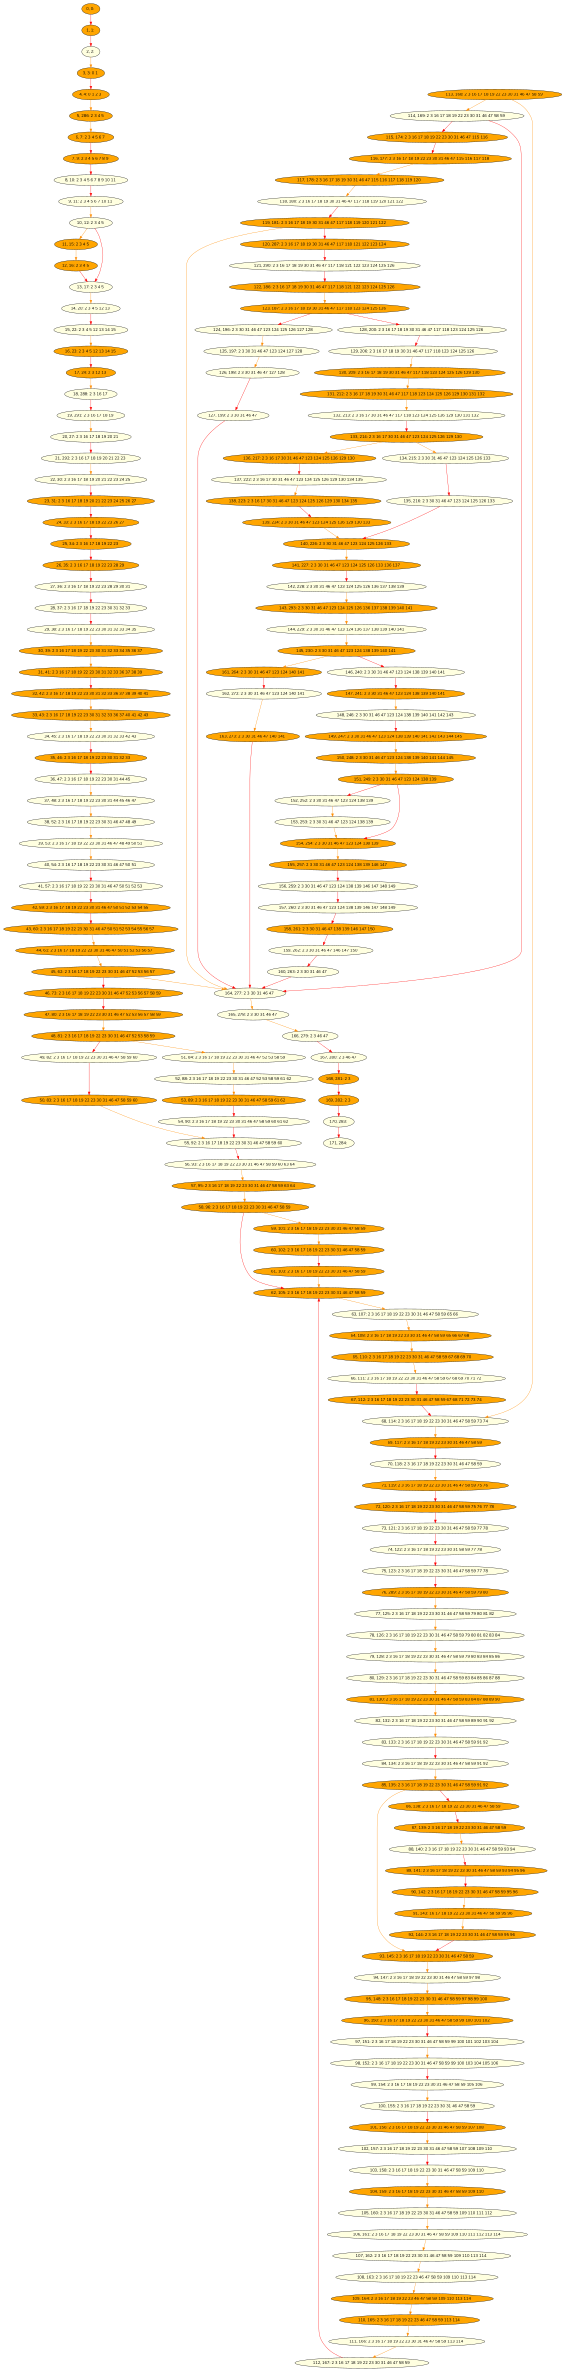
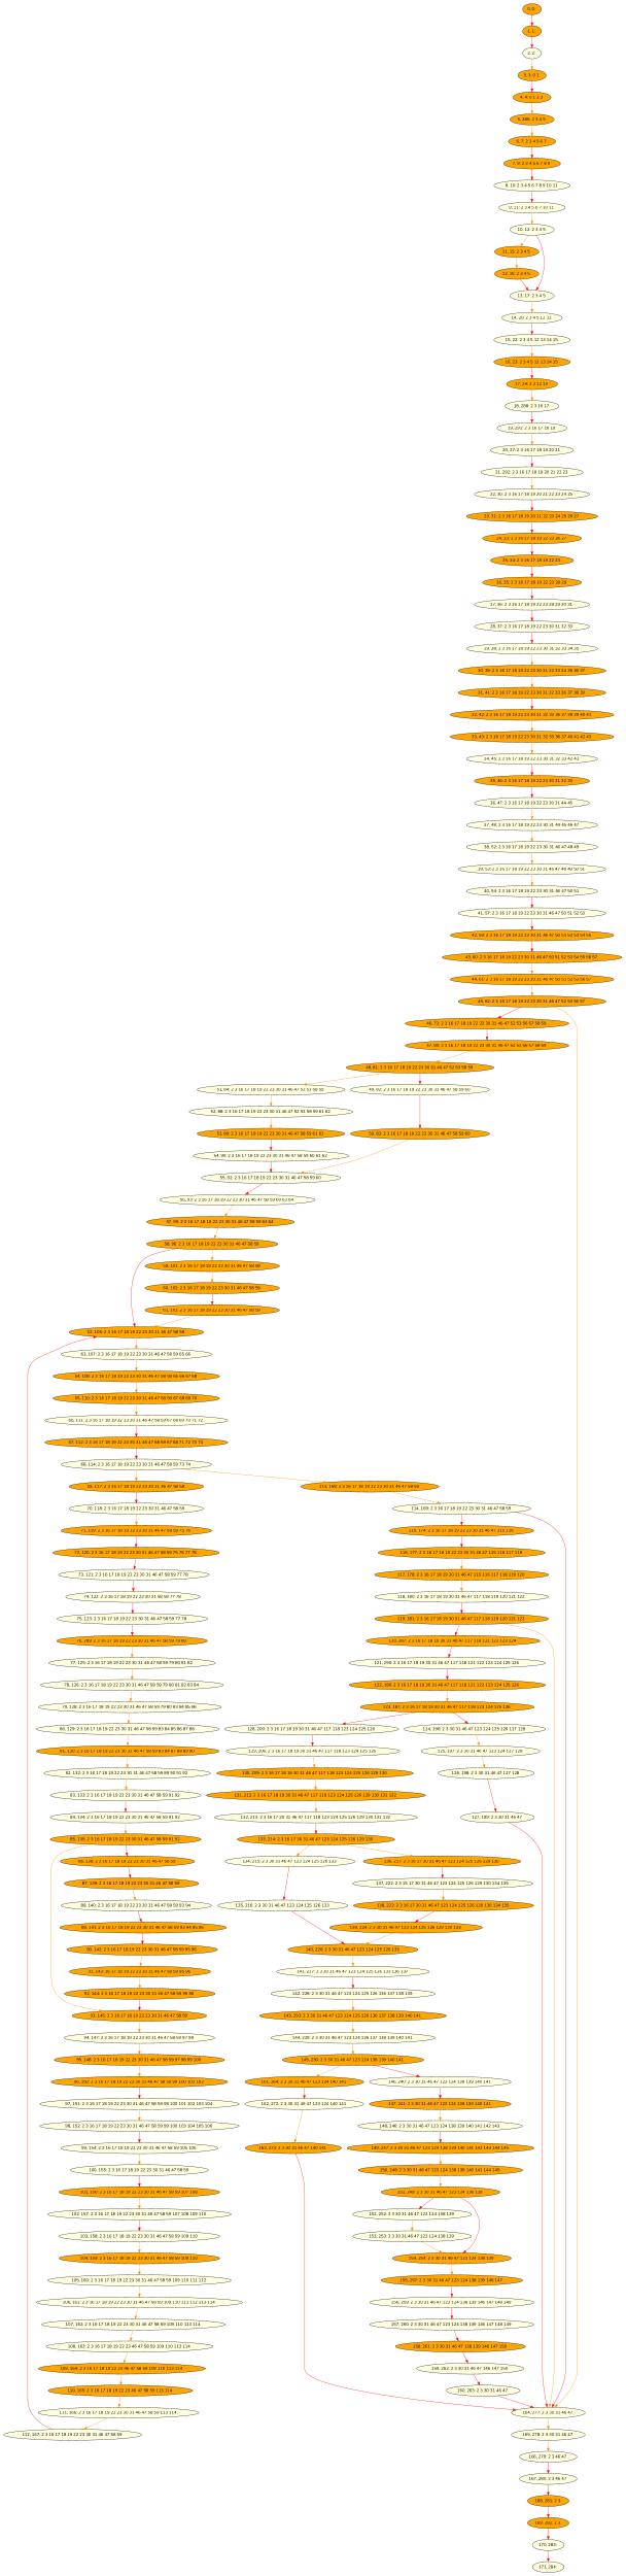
  digraph {
    fontname=Nunito
    node [fillcolor=lightyellow fontname=Nunito style=filled]
    edge [color=darkorange fontname=Nunito]
    n1 [fillcolor=orange label="0, 0: "]
    n2 [fillcolor=orange label="1, 1: "]
    n3 [label="2, 2: "]
    n4 [fillcolor=orange label="3, 3: 0 1 "]
    n5 [fillcolor=orange label="4, 4: 0 1 2 3 "]
    n6 [fillcolor=orange label="5, 286: 2 3 4 5 "]
    n7 [fillcolor=orange label="6, 7: 2 3 4 5 6 7 "]
    n8 [fillcolor=orange label="7, 9: 2 3 4 5 6 7 8 9 "]
    n9 [label="8, 10: 2 3 4 5 6 7 8 9 10 11 "]
    n10 [label="9, 11: 2 3 4 5 6 7 10 11 "]
    n11 [label="10, 12: 2 3 4 5 "]
    n12 [fillcolor=orange label="11, 15: 2 3 4 5 "]
    n13 [label="13, 17: 2 3 4 5 "]
    n14 [fillcolor=orange label="12, 16: 2 3 4 5 "]
    n15 [label="14, 20: 2 3 4 5 12 13 "]
    n16 [label="15, 22: 2 3 4 5 12 13 14 15 "]
    n17 [fillcolor=orange label="16, 23: 2 3 4 5 12 13 14 15 "]
    n18 [fillcolor=orange label="17, 24: 2 3 12 13 "]
    n19 [label="18, 288: 2 3 16 17 "]
    n20 [label="19, 291: 2 3 16 17 18 19 "]
    n21 [label="20, 27: 2 3 16 17 18 19 20 21 "]
    n22 [label="21, 292: 2 3 16 17 18 19 20 21 22 23 "]
    n23 [label="22, 30: 2 3 16 17 18 19 20 21 22 23 24 25 "]
    n24 [fillcolor=orange label="23, 31: 2 3 16 17 18 19 20 21 22 23 24 25 26 27 "]
    n25 [fillcolor=orange label="24, 33: 2 3 16 17 18 19 22 23 26 27 "]
    n26 [fillcolor=orange label="25, 34: 2 3 16 17 18 19 22 23 "]
    n27 [fillcolor=orange label="26, 35: 2 3 16 17 18 19 22 23 28 29 "]
    n28 [label="27, 36: 2 3 16 17 18 19 22 23 28 29 30 31 "]
    n29 [label="28, 37: 2 3 16 17 18 19 22 23 30 31 32 33 "]
    n30 [label="29, 38: 2 3 16 17 18 19 22 23 30 31 32 33 34 35 "]
    n31 [fillcolor=orange label="30, 39: 2 3 16 17 18 19 22 23 30 31 32 33 34 35 36 37 "]
    n32 [fillcolor=orange label="31, 41: 2 3 16 17 18 19 22 23 30 31 32 33 36 37 38 39 "]
    n33 [fillcolor=orange label="32, 42: 2 3 16 17 18 19 22 23 30 31 32 33 36 37 38 39 40 41 "]
    n34 [fillcolor=orange label="33, 43: 2 3 16 17 18 19 22 23 30 31 32 33 36 37 40 41 42 43 "]
    n35 [label="34, 45: 2 3 16 17 18 19 22 23 30 31 32 33 42 43 "]
    n36 [fillcolor=orange label="35, 46: 2 3 16 17 18 19 22 23 30 31 32 33 "]
    n37 [label="36, 47: 2 3 16 17 18 19 22 23 30 31 44 45 "]
    n38 [label="37, 48: 2 3 16 17 18 19 22 23 30 31 44 45 46 47 "]
    n39 [label="38, 52: 2 3 16 17 18 19 22 23 30 31 46 47 48 49 "]
    n40 [label="39, 53: 2 3 16 17 18 19 22 23 30 31 46 47 48 49 50 51 "]
    n41 [label="40, 54: 2 3 16 17 18 19 22 23 30 31 46 47 50 51 "]
    n42 [label="41, 57: 2 3 16 17 18 19 22 23 30 31 46 47 50 51 52 53 "]
    n43 [fillcolor=orange label="42, 59: 2 3 16 17 18 19 22 23 30 31 46 47 50 51 52 53 54 55 "]
    n44 [fillcolor=orange label="43, 60: 2 3 16 17 18 19 22 23 30 31 46 47 50 51 52 53 54 55 56 57 "]
    n45 [fillcolor=orange label="44, 61: 2 3 16 17 18 19 22 23 30 31 46 47 50 51 52 53 56 57 "]
    n46 [fillcolor=orange label="45, 62: 2 3 16 17 18 19 22 23 30 31 46 47 52 53 56 57 "]
    n47 [fillcolor=orange label="46, 73: 2 3 16 17 18 19 22 23 30 31 46 47 52 53 56 57 58 59 "]
    n48 [label="164, 277: 2 3 30 31 46 47 "]
    n49 [fillcolor=orange label="47, 80: 2 3 16 17 18 19 22 23 30 31 46 47 52 53 56 57 58 59 "]
    n50 [label="165, 278: 2 3 30 31 46 47 "]
    n51 [fillcolor=orange label="48, 81: 2 3 16 17 18 19 22 23 30 31 46 47 52 53 58 59 "]
    n52 [label="49, 82: 2 3 16 17 18 19 22 23 30 31 46 47 58 59 60 "]
    n53 [label="51, 84: 2 3 16 17 18 19 22 23 30 31 46 47 52 53 58 59 "]
    n54 [fillcolor=orange label="50, 83: 2 3 16 17 18 19 22 23 30 31 46 47 58 59 60 "]
    n55 [label="52, 88: 2 3 16 17 18 19 22 23 30 31 46 47 52 53 58 59 61 62 "]
    n56 [label="55, 92: 2 3 16 17 18 19 22 23 30 31 46 47 58 59 60 "]
    n57 [label="56, 93: 2 3 16 17 18 19 22 23 30 31 46 47 58 59 60 63 64 "]
    n58 [fillcolor=orange label="53, 89: 2 3 16 17 18 19 22 23 30 31 46 47 58 59 61 62 "]
    n59 [label="54, 90: 2 3 16 17 18 19 22 23 30 31 46 47 58 59 60 61 62 "]
    n60 [fillcolor=orange label="57, 95: 2 3 16 17 18 19 22 23 30 31 46 47 58 59 63 64 "]
    n61 [fillcolor=orange label="58, 96: 2 3 16 17 18 19 22 23 30 31 46 47 58 59 "]
    n62 [fillcolor=orange label="59, 101: 2 3 16 17 18 19 22 23 30 31 46 47 58 59 "]
    n63 [fillcolor=orange label="62, 105: 2 3 16 17 18 19 22 23 30 31 46 47 58 59 "]
    n64 [fillcolor=orange label="60, 102: 2 3 16 17 18 19 22 23 30 31 46 47 58 59 "]
    n65 [label="63, 107: 2 3 16 17 18 19 22 23 30 31 46 47 58 59 65 66 "]
    n66 [fillcolor=orange label="61, 103: 2 3 16 17 18 19 22 23 30 31 46 47 58 59 "]
    n67 [fillcolor=orange label="64, 108: 2 3 16 17 18 19 22 23 30 31 46 47 58 59 65 66 67 68 "]
    n68 [fillcolor=orange label="65, 110: 2 3 16 17 18 19 22 23 30 31 46 47 58 59 67 68 69 70 "]
    n69 [label="66, 111: 2 3 16 17 18 19 22 23 30 31 46 47 58 59 67 68 69 70 71 72 "]
    n70 [fillcolor=orange label="67, 112: 2 3 16 17 18 19 22 23 30 31 46 47 58 59 67 68 71 72 73 74 "]
    n71 [label="68, 114: 2 3 16 17 18 19 22 23 30 31 46 47 58 59 73 74 "]
    n72 [fillcolor=orange label="69, 117: 2 3 16 17 18 19 22 23 30 31 46 47 58 59 "]
    n73 [fillcolor=orange label="113, 168: 2 3 16 17 18 19 22 23 30 31 46 47 58 59 "]
    n74 [label="70, 118: 2 3 16 17 18 19 22 23 30 31 46 47 58 59 "]
    n75 [label="114, 169: 2 3 16 17 18 19 22 23 30 31 46 47 58 59 "]
    n76 [fillcolor=orange label="71, 119: 2 3 16 17 18 19 22 23 30 31 46 47 58 59 75 76 "]
    n77 [fillcolor=orange label="72, 120: 2 3 16 17 18 19 22 23 30 31 46 47 58 59 75 76 77 78 "]
    n78 [label="73, 121: 2 3 16 17 18 19 22 23 30 31 46 47 58 59 77 78 "]
    n79 [label="74, 122: 2 3 16 17 18 19 22 23 30 31 58 59 77 78 "]
    n80 [label="75, 123: 2 3 16 17 18 19 22 23 30 31 46 47 58 59 77 78 "]
    n81 [fillcolor=orange label="76, 289: 2 3 16 17 18 19 22 23 30 31 46 47 58 59 79 80 "]
    n82 [label="77, 125: 2 3 16 17 18 19 22 23 30 31 46 47 58 59 79 80 81 82 "]
    n83 [label="78, 126: 2 3 16 17 18 19 22 23 30 31 46 47 58 59 79 80 81 82 83 84 "]
    n84 [label="79, 128: 2 3 16 17 18 19 22 23 30 31 46 47 58 59 79 80 83 84 85 86 "]
    n85 [label="80, 129: 2 3 16 17 18 19 22 23 30 31 46 47 58 59 83 84 85 86 87 88 "]
    n86 [fillcolor=orange label="81, 130: 2 3 16 17 18 19 22 23 30 31 46 47 58 59 83 84 87 88 89 90 "]
    n87 [label="82, 132: 2 3 16 17 18 19 22 23 30 31 46 47 58 59 89 90 91 92 "]
    n88 [label="83, 133: 2 3 16 17 18 19 22 23 30 31 46 47 58 59 91 92 "]
    n89 [label="84, 134: 2 3 16 17 18 19 22 23 30 31 46 47 58 59 91 92 "]
    n90 [fillcolor=orange label="85, 135: 2 3 16 17 18 19 22 23 30 31 46 47 58 59 91 92 "]
    n91 [fillcolor=orange label="86, 138: 2 3 16 17 18 19 22 23 30 31 46 47 58 59 "]
    n92 [fillcolor=orange label="93, 145: 2 3 16 17 18 19 22 23 30 31 46 47 58 59 "]
    n93 [fillcolor=orange label="87, 139: 2 3 16 17 18 19 22 23 30 31 46 47 58 59 "]
    n94 [label="94, 147: 2 3 16 17 18 19 22 23 30 31 46 47 58 59 97 98 "]
    n95 [label="88, 140: 2 3 16 17 18 19 22 23 30 31 46 47 58 59 93 94 "]
    n96 [fillcolor=orange label="89, 141: 2 3 16 17 18 19 22 23 30 31 46 47 58 59 93 94 95 96 "]
    n97 [fillcolor=orange label="90, 142: 2 3 16 17 18 19 22 23 30 31 46 47 58 59 95 96 "]
    n98 [fillcolor=orange label="91, 143: 16 17 18 19 22 23 30 31 46 47 58 59 95 96 "]
    n99 [fillcolor=orange label="92, 144: 2 3 16 17 18 19 22 23 30 31 46 47 58 59 95 96 "]
    n100 [fillcolor=orange label="95, 148: 2 3 16 17 18 19 22 23 30 31 46 47 58 59 97 98 99 100 "]
    n101 [fillcolor=orange label="96, 150: 2 3 16 17 18 19 22 23 30 31 46 47 58 59 99 100 101 102 "]
    n102 [label="97, 151: 2 3 16 17 18 19 22 23 30 31 46 47 58 59 99 100 101 102 103 104 "]
    n103 [label="98, 152: 2 3 16 17 18 19 22 23 30 31 46 47 58 59 99 100 103 104 105 106 "]
    n104 [label="99, 154: 2 3 16 17 18 19 22 23 30 31 46 47 58 59 105 106 "]
    n105 [label="100, 155: 2 3 16 17 18 19 22 23 30 31 46 47 58 59 "]
    n106 [fillcolor=orange label="101, 156: 2 3 16 17 18 19 22 23 30 31 46 47 58 59 107 108 "]
    n107 [label="102, 157: 2 3 16 17 18 19 22 23 30 31 46 47 58 59 107 108 109 110 "]
    n108 [label="103, 158: 2 3 16 17 18 19 22 23 30 31 46 47 58 59 109 110 "]
    n109 [fillcolor=orange label="104, 159: 2 3 16 17 18 19 22 23 30 31 46 47 58 59 109 110 "]
    n110 [label="105, 160: 2 3 16 17 18 19 22 23 30 31 46 47 58 59 109 110 111 112 "]
    n111 [label="106, 161: 2 3 16 17 18 19 22 23 30 31 46 47 58 59 109 110 111 112 113 114 "]
    n112 [label="107, 162: 2 3 16 17 18 19 22 23 30 31 46 47 58 59 109 110 113 114 "]
    n113 [label="108, 163: 2 3 16 17 18 19 22 23 46 47 58 59 109 110 113 114 "]
    n114 [fillcolor=orange label="109, 164: 2 3 16 17 18 19 22 23 46 47 58 59 109 110 113 114 "]
    n115 [fillcolor=orange label="110, 165: 2 3 16 17 18 19 22 23 46 47 58 59 113 114 "]
    n116 [label="111, 166: 2 3 16 17 18 19 22 23 30 31 46 47 58 59 113 114 "]
    n117 [label="112, 167: 2 3 16 17 18 19 22 23 30 31 46 47 58 59 "]
    n118 [fillcolor=orange label="115, 174: 2 3 16 17 18 19 22 23 30 31 46 47 115 116 "]
    n119 [fillcolor=orange label="116, 177: 2 3 16 17 18 19 22 23 30 31 46 47 115 116 117 118 "]
    n120 [fillcolor=orange label="117, 178: 2 3 16 17 18 19 30 31 46 47 115 116 117 118 119 120 "]
    n121 [label="118, 180: 2 3 16 17 18 19 30 31 46 47 117 118 119 120 121 122 "]
    n122 [fillcolor=orange label="119, 181: 2 3 16 17 18 19 30 31 46 47 117 118 119 120 121 122 "]
    n123 [fillcolor=orange label="120, 287: 2 3 16 17 18 19 30 31 46 47 117 118 121 122 123 124 "]
    n124 [label="121, 290: 2 3 16 17 18 19 30 31 46 47 117 118 121 122 123 124 125 126 "]
    n125 [fillcolor=orange label="122, 186: 2 3 16 17 18 19 30 31 46 47 117 118 121 122 123 124 125 126 "]
    n126 [fillcolor=orange label="123, 187: 2 3 16 17 18 19 30 31 46 47 117 118 123 124 125 126 "]
    n127 [label="124, 196: 2 3 30 31 46 47 123 124 125 126 127 128 "]
    n128 [label="128, 200: 2 3 16 17 18 19 30 31 46 47 117 118 123 124 125 126 "]
    n129 [label="125, 197: 2 3 30 31 46 47 123 124 127 128 "]
    n130 [label="129, 206: 2 3 16 17 18 19 30 31 46 47 117 118 123 124 125 126 "]
    n131 [label="126, 198: 2 3 30 31 46 47 127 128 "]
    n132 [label="127, 199: 2 3 30 31 46 47 "]
    n133 [fillcolor=orange label="130, 209: 2 3 16 17 18 19 30 31 46 47 117 118 123 124 125 126 129 130 "]
    n134 [fillcolor=orange label="131, 212: 2 3 16 17 18 19 30 31 46 47 117 118 123 124 125 126 129 130 131 132 "]
    n135 [label="132, 213: 2 3 16 17 30 31 46 47 117 118 123 124 125 126 129 130 131 132 "]
    n136 [fillcolor=orange label="133, 214: 2 3 16 17 30 31 46 47 123 124 125 126 129 130 "]
    n137 [label="134, 215: 2 3 30 31 46 47 123 124 125 126 133 "]
    n138 [fillcolor=orange label="136, 217: 2 3 16 17 30 31 46 47 123 124 125 126 129 130 "]
    n139 [label="135, 216: 2 3 30 31 46 47 123 124 125 126 133 "]
    n140 [label="137, 222: 2 3 16 17 30 31 46 47 123 124 125 126 129 130 134 135 "]
    n141 [fillcolor=orange label="140, 226: 2 3 30 31 46 47 123 124 125 126 133 "]
-   n142 [fillcolor=orange label="141, 227: 2 3 30 31 46 47 123 124 125 126 133 136 137 "]
+   n142 [label="141, 227: 2 3 30 31 46 47 123 124 125 126 133 136 137 "]
    n143 [fillcolor=orange label="138, 223: 2 3 16 17 30 31 46 47 123 124 125 126 129 130 134 135 "]
    n144 [fillcolor=orange label="139, 224: 2 3 30 31 46 47 123 124 125 126 129 130 133 "]
    n145 [label="142, 228: 2 3 30 31 46 47 123 124 125 126 136 137 138 139 "]
    n146 [fillcolor=orange label="143, 293: 2 3 30 31 46 47 123 124 125 126 136 137 138 139 140 141 "]
    n147 [label="144, 229: 2 3 30 31 46 47 123 124 136 137 138 139 140 141 "]
    n148 [fillcolor=orange label="145, 230: 2 3 30 31 46 47 123 124 138 139 140 141 "]
    n149 [label="146, 240: 2 3 30 31 46 47 123 124 138 139 140 141 "]
    n150 [fillcolor=orange label="161, 264: 2 3 30 31 46 47 123 124 140 141 "]
    n151 [fillcolor=orange label="147, 241: 2 3 30 31 46 47 123 124 138 139 140 141 "]
    n152 [label="162, 272: 2 3 30 31 46 47 123 124 140 141 "]
    n153 [label="148, 246: 2 3 30 31 46 47 123 124 138 139 140 141 142 143 "]
    n154 [fillcolor=orange label="149, 247: 2 3 30 31 46 47 123 124 138 139 140 141 142 143 144 145 "]
    n155 [fillcolor=orange label="150, 248: 2 3 30 31 46 47 123 124 138 139 140 141 144 145 "]
    n156 [fillcolor=orange label="151, 249: 2 3 30 31 46 47 123 124 138 139 "]
    n157 [label="152, 252: 2 3 30 31 46 47 123 124 138 139 "]
    n158 [fillcolor=orange label="154, 254: 2 3 30 31 46 47 123 124 138 139 "]
    n159 [label="153, 253: 2 3 30 31 46 47 123 124 138 139 "]
    n160 [fillcolor=orange label="155, 257: 2 3 30 31 46 47 123 124 138 139 146 147 "]
    n161 [label="156, 259: 2 3 30 31 46 47 123 124 138 139 146 147 148 149 "]
    n162 [label="157, 260: 2 3 30 31 46 47 123 124 138 139 146 147 148 149 "]
    n163 [fillcolor=orange label="158, 261: 2 3 30 31 46 47 138 139 146 147 150 "]
    n164 [label="159, 262: 2 3 30 31 46 47 146 147 150 "]
    n165 [label="160, 263: 2 3 30 31 46 47 "]
    n166 [fillcolor=orange label="163, 273: 2 3 30 31 46 47 140 141 "]
    n167 [label="166, 279: 2 3 46 47 "]
    n168 [label="167, 280: 2 3 46 47 "]
    n169 [fillcolor=orange label="168, 281: 2 3 "]
    n170 [fillcolor=orange label="169, 282: 2 3 "]
    n171 [label="170, 283: "]
    n172 [label="171, 284: "]
    n1 -> n2 [color=red]
    n2 -> n3 [color=red]
    n3 -> n4
    n4 -> n5 [color=red]
    n5 -> n6
    n6 -> n7
    n7 -> n8 [color=red]
    n8 -> n9 [color=red]
    n9 -> n10 [color=red]
    n10 -> n11
    n11 -> n12
    n11 -> n13 [color=red]
    n12 -> n14
    n13 -> n15
    n14 -> n13 [color=red]
    n15 -> n16 [color=red]
    n16 -> n17
    n17 -> n18 [color=red]
    n18 -> n19
    n19 -> n20 [color=red]
    n20 -> n21
    n21 -> n22 [color=red]
    n22 -> n23
    n23 -> n24 [color=red]
    n24 -> n25 [color=red]
    n25 -> n26 [color=red]
    n26 -> n27 [color=red]
    n27 -> n28 [color=red]
    n28 -> n29 [color=red]
    n29 -> n30 [color=red]
    n30 -> n31
    n31 -> n32
    n32 -> n33 [color=red]
    n33 -> n34
    n34 -> n35
    n35 -> n36 [color=red]
    n36 -> n37 [color=red]
    n37 -> n38
    n38 -> n39
    n39 -> n40
    n40 -> n41
    n41 -> n42 [color=red]
    n42 -> n43 [color=red]
    n43 -> n44 [color=red]
    n44 -> n45
    n45 -> n46
    n46 -> n47 [color=red]
    n46 -> n48
    n47 -> n49 [color=red]
    n48 -> n50
    n49 -> n51
    n50 -> n167
    n51 -> n52 [color=red]
    n51 -> n53
    n52 -> n54 [color=red]
    n53 -> n55
    n54 -> n56
    n55 -> n58
    n56 -> n57 [color=red]
    n57 -> n60
    n58 -> n59 [color=red]
    n59 -> n56 [color=red]
    n60 -> n61
    n61 -> n62
    n61 -> n63 [color=red]
    n62 -> n64
    n63 -> n65
    n64 -> n66 [color=red]
    n65 -> n67
    n66 -> n63
    n67 -> n68
    n68 -> n69
    n69 -> n70 [color=red]
    n70 -> n71 [color=red]
    n71 -> n72
-   n73 -> n71
+   n71 -> n73
    n72 -> n74 [color=red]
    n73 -> n75
    n74 -> n76
    n75 -> n48 [color=red]
    n75 -> n118 [color=red]
    n76 -> n77 [color=red]
    n77 -> n78 [color=red]
    n78 -> n79 [color=red]
    n79 -> n80 [color=red]
    n80 -> n81 [color=red]
    n81 -> n82
    n82 -> n83
    n83 -> n84
    n84 -> n85
    n85 -> n86
    n86 -> n87
    n87 -> n88
    n88 -> n89 [color=red]
    n89 -> n90
    n90 -> n91 [color=red]
    n90 -> n92
    n91 -> n93 [color=red]
    n92 -> n94
    n93 -> n95
    n94 -> n100
    n95 -> n96 [color=red]
    n96 -> n97 [color=red]
    n97 -> n98
    n98 -> n99
    n99 -> n92 [color=red]
    n100 -> n101
    n101 -> n102 [color=red]
    n102 -> n103
    n103 -> n104 [color=red]
    n104 -> n105
    n105 -> n106 [color=red]
    n106 -> n107
    n107 -> n108 [color=red]
    n108 -> n109
    n109 -> n110
    n110 -> n111
    n111 -> n112
    n112 -> n113
    n113 -> n114
    n114 -> n115
    n115 -> n116
    n116 -> n117
    n117 -> n63 [color=red]
    n118 -> n119 [color=red]
    n119 -> n120
    n120 -> n121
    n121 -> n122 [color=red]
    n122 -> n48
    n122 -> n123 [color=red]
    n123 -> n124 [color=red]
    n124 -> n125 [color=red]
    n125 -> n126
    n126 -> n127 [color=red]
    n126 -> n128 [color=red]
    n127 -> n129
    n128 -> n130 [color=red]
    n129 -> n131
    n130 -> n133
    n131 -> n132 [color=red]
    n132 -> n48 [color=red]
    n133 -> n134
    n134 -> n135
    n135 -> n136 [color=red]
    n136 -> n137
    n136 -> n138
    n137 -> n139 [color=red]
    n138 -> n140 [color=red]
    n139 -> n141 [color=red]
    n140 -> n143
    n141 -> n142
    n142 -> n145 [color=red]
    n143 -> n144 [color=red]
    n144 -> n141
    n145 -> n146
    n146 -> n147
    n147 -> n148
    n148 -> n149 [color=red]
    n148 -> n150
    n149 -> n151 [color=red]
    n150 -> n152 [color=red]
    n151 -> n153
    n152 -> n166
    n153 -> n154 [color=red]
    n154 -> n155
    n155 -> n156
    n156 -> n157 [color=red]
    n156 -> n158 [color=red]
    n157 -> n159
    n158 -> n160
    n159 -> n158
    n160 -> n161 [color=red]
    n161 -> n162 [color=red]
    n162 -> n163 [color=red]
    n163 -> n164 [color=red]
    n164 -> n165 [color=red]
    n165 -> n48 [color=red]
    n166 -> n48 [color=red]
    n167 -> n168 [color=red]
    n168 -> n169 [color=red]
    n169 -> n170 [color=red]
    n170 -> n171 [color=red]
    n171 -> n172 [color=red]
  }
